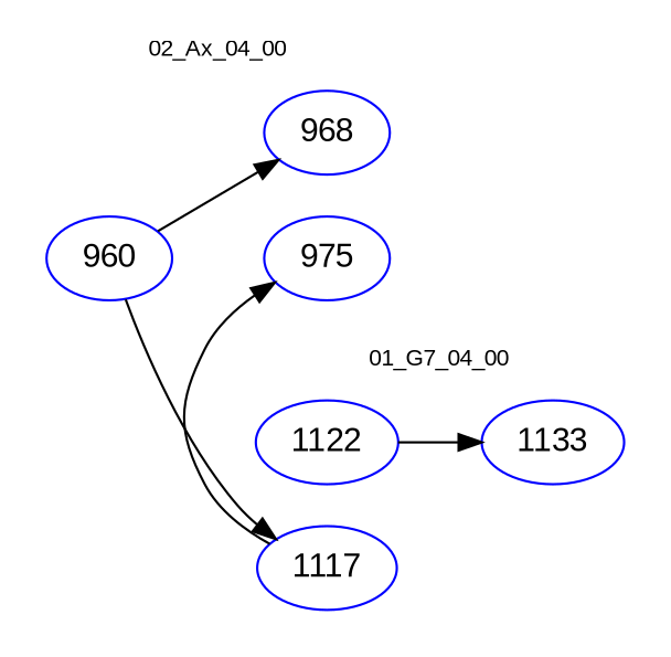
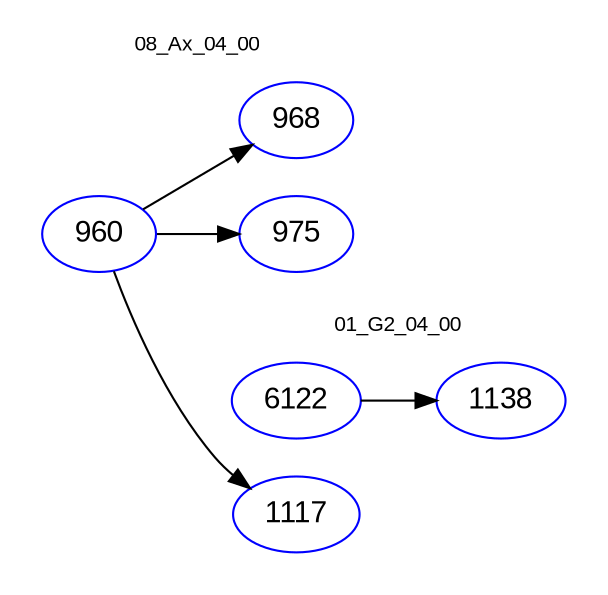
  digraph {
    fontname="Liberation Sans"
    rankdir=LR
    node [color=blue fontname="Liberation Sans"]
    edge [color=black fontname="Liberation Sans"]
    n1 [label=960]
    n2 [label=975]
    n3 [label=968]
-   n4 [label=1122]
+   n4 [label=6122]
    n5 [label=1117]
-   n6 [label=1133]
+   n6 [label=1138]
    subgraph cluster_1 {
      color=white
      fontsize=10
-     label="02_Ax_04_00"
+     label="08_Ax_04_00"
      n1
      n2
      n3
    }
    subgraph cluster_2 {
      color=white
      fontsize=10
-     label="01_G7_04_00"
+     label="01_G2_04_00"
      n4
      n5
      n6
    }
-   n5 -> n2
+   n1 -> n2
    n1 -> n3
    n1 -> n5
    n4 -> n6
  }
